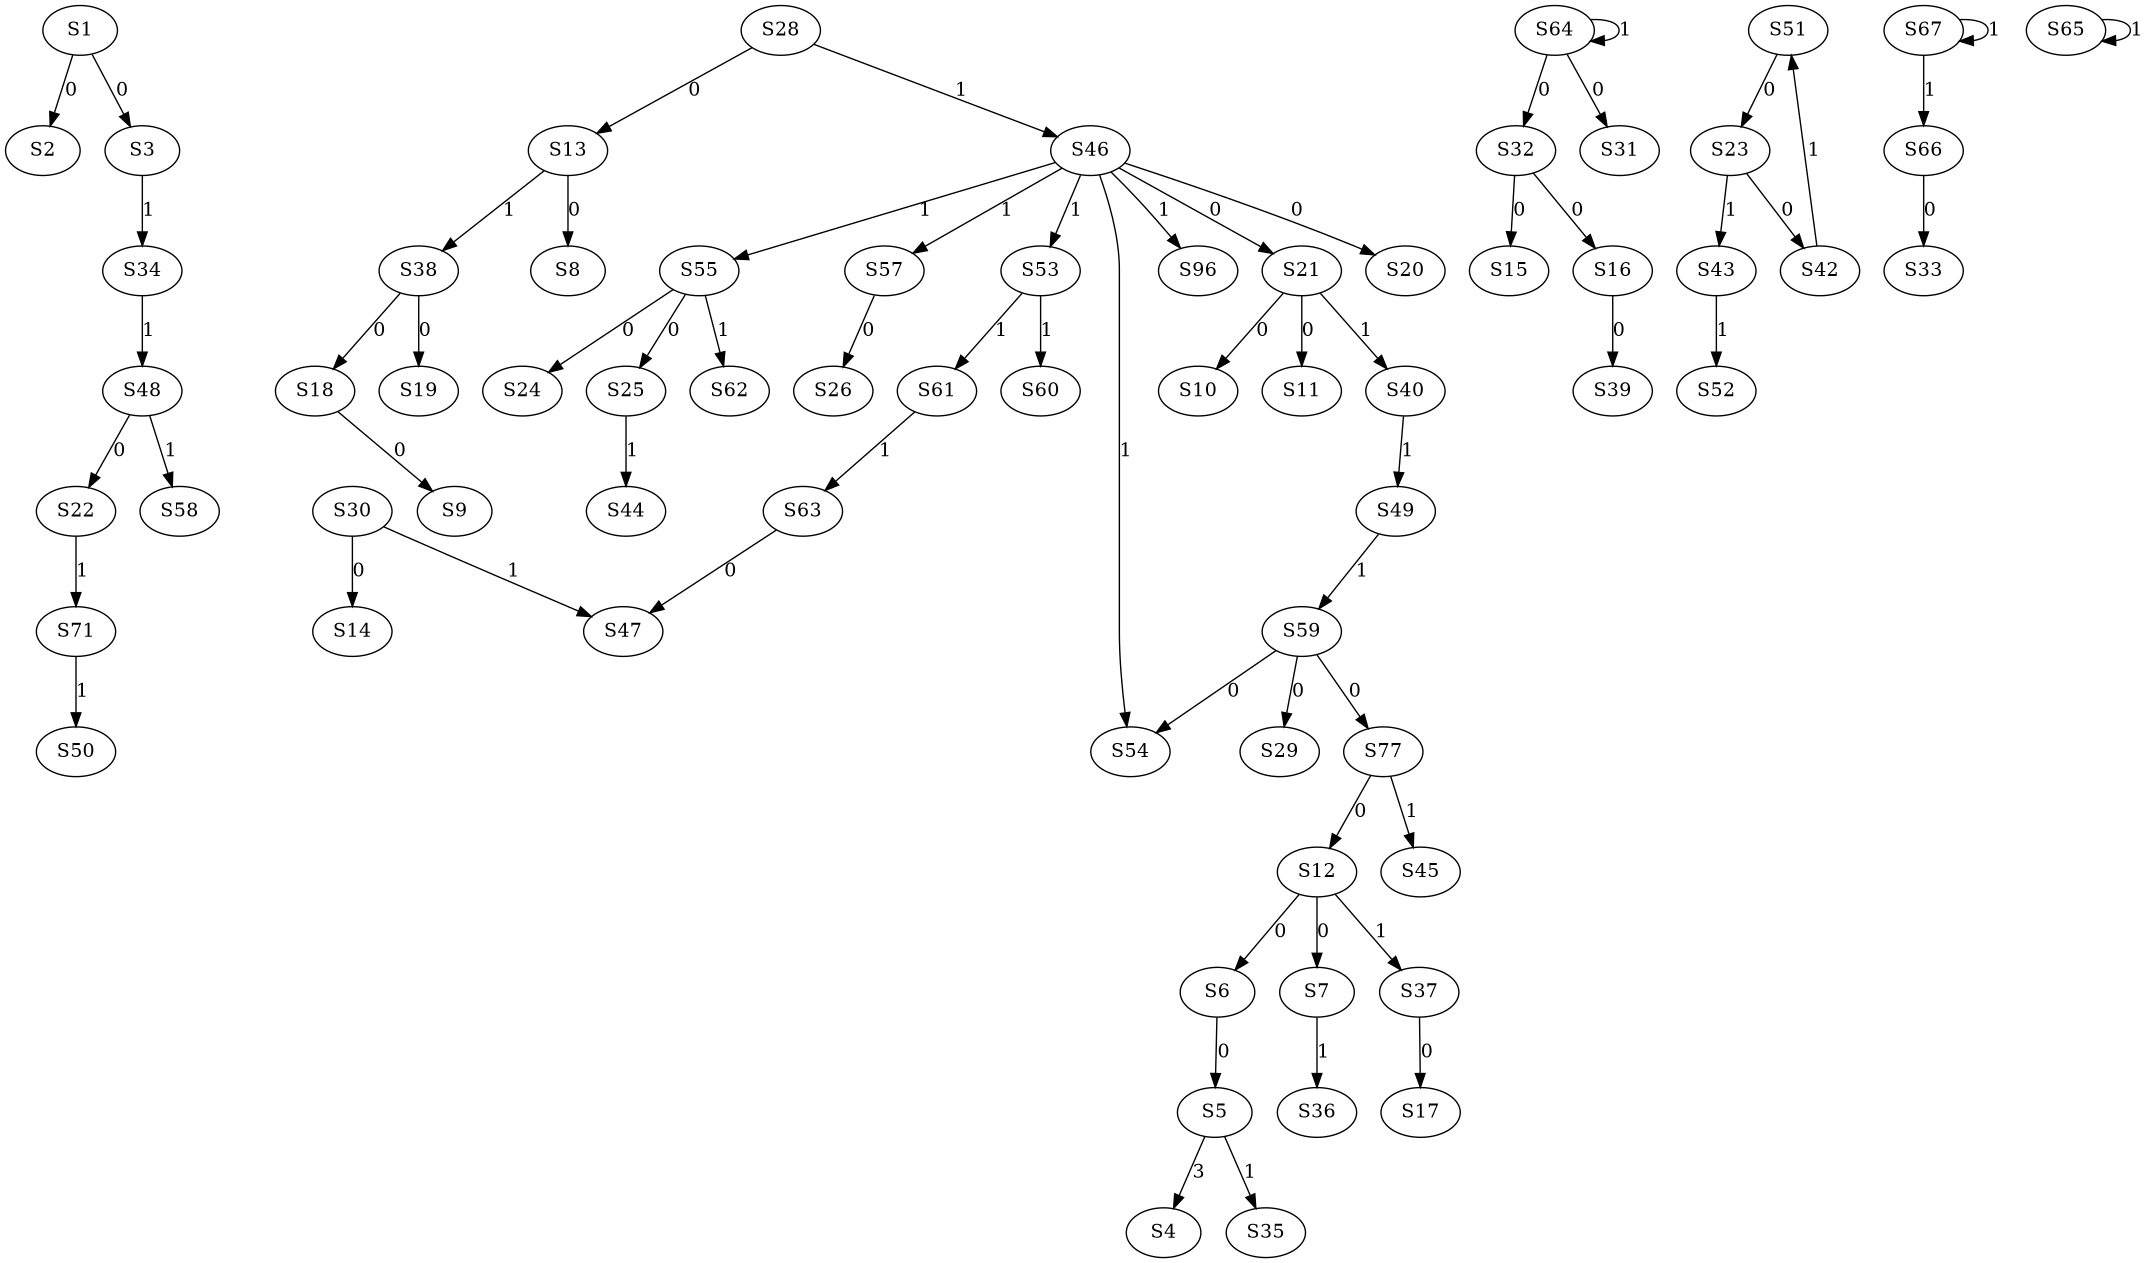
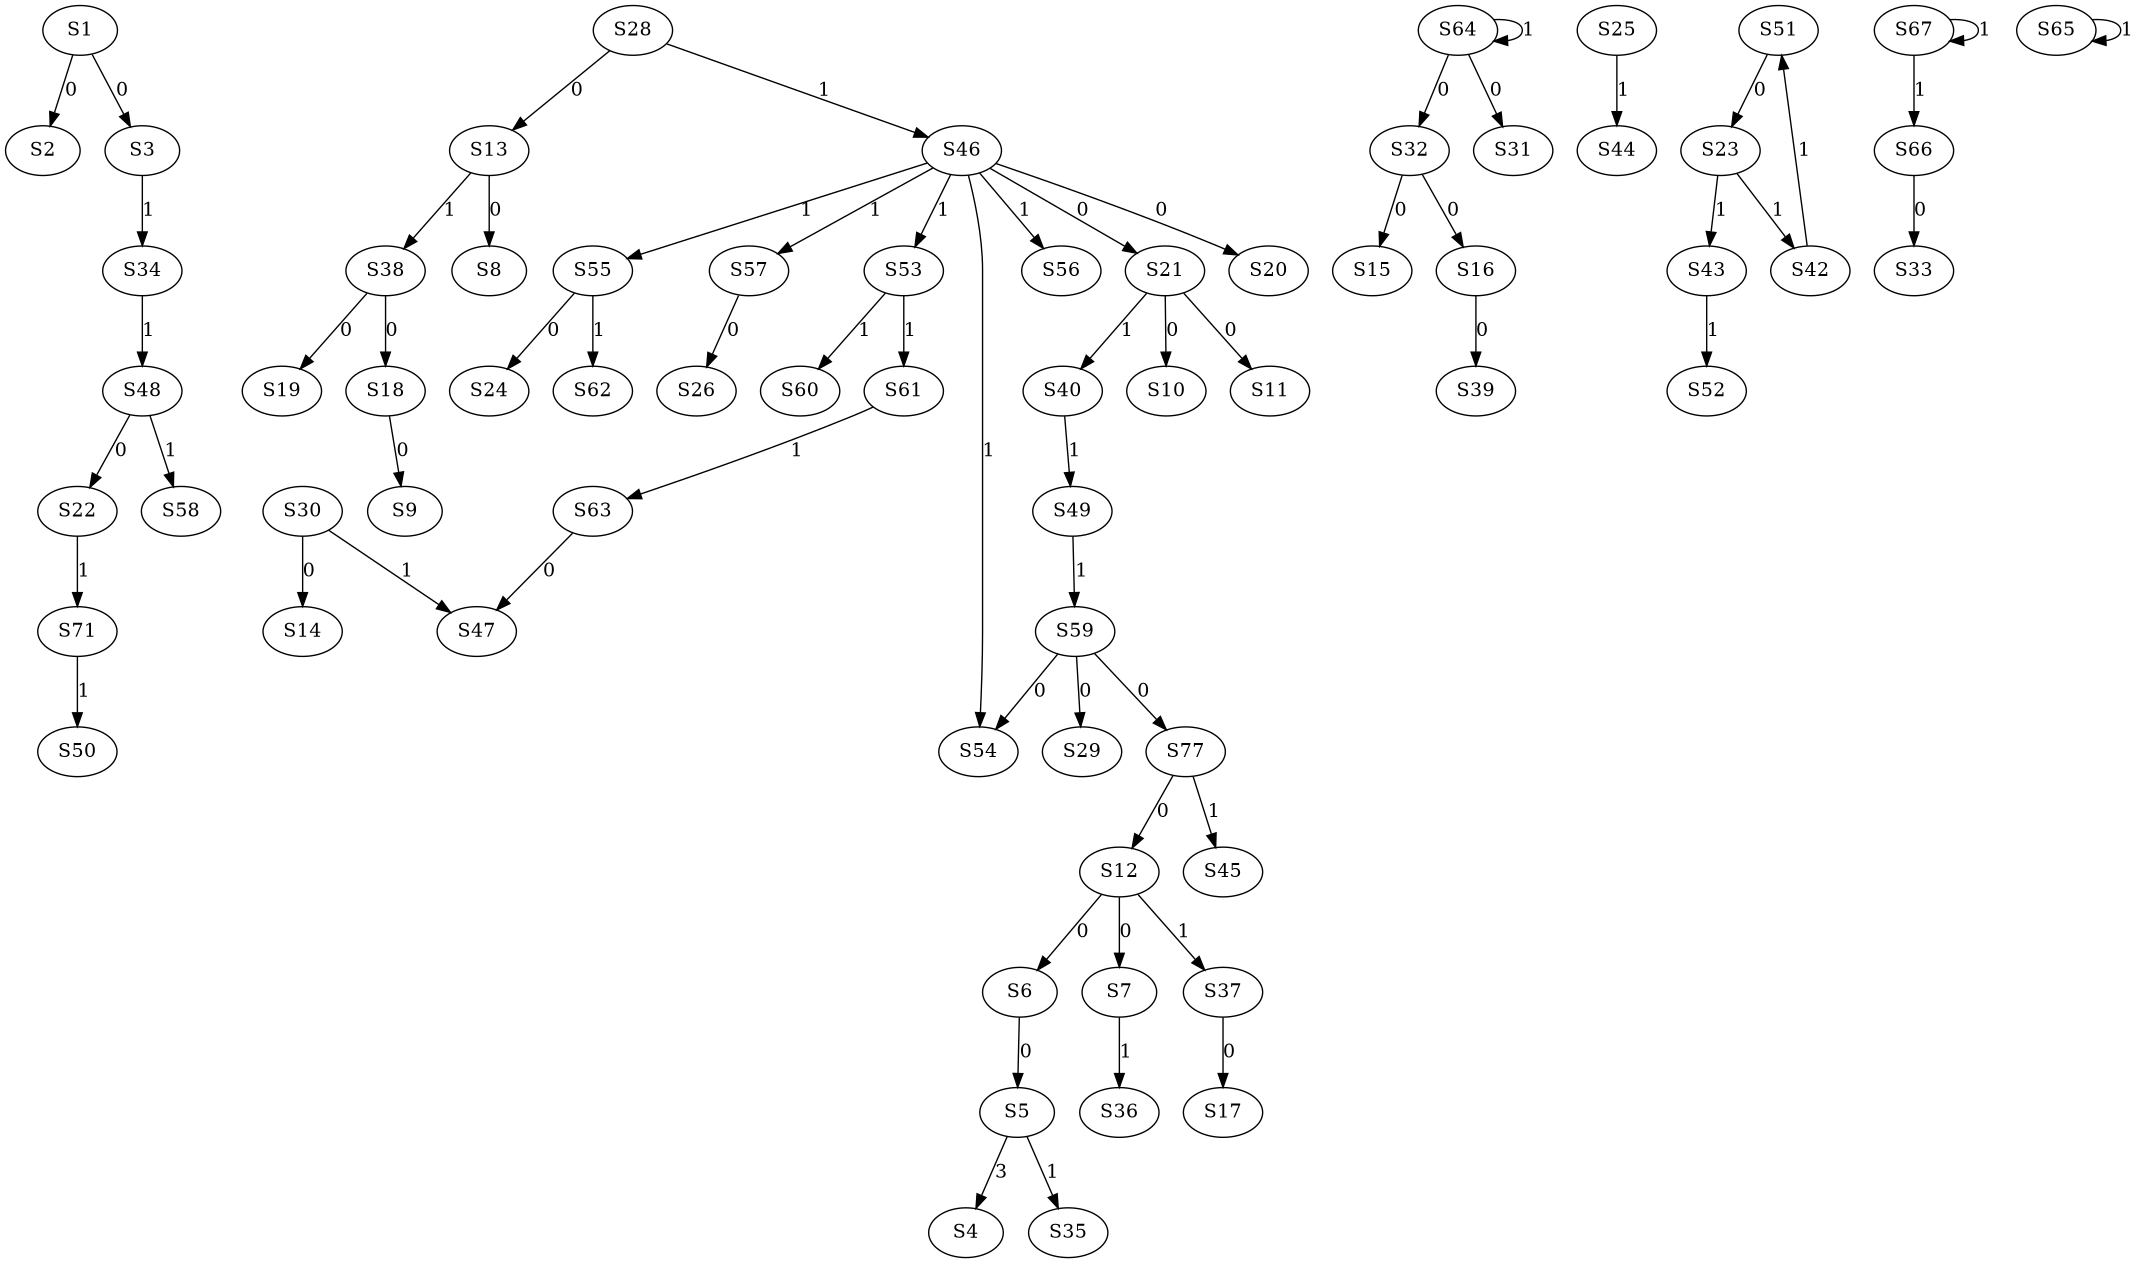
  strict digraph {
    S1
    S2
    S3
    S34
    S48
    S5
    S4
    S35
    S6
    S12
    S7
    S37
    S36
    S17
    S13
    S8
    S38
    S18
    S19
    S9
    S21
    S10
    S11
    S40
    S49
    n26 [label=S77]
    S45
    S28
    S46
    S20
    S55
    S57
    S53
    S54
-   S56 [label=S96]
+   S56
    S30
    S14
    S47
    S32
    S15
    S16
    S39
    S24
    S25
    S62
    S26
    S60
    S61
    S22
    S58
    n51 [label=S71]
    S50
    S51
    S23
    S42
    S43
    S52
    S44
    S59
    S29
    S63
    S64
    S31
    S66
    S33
    S65
    S67
    S1 -> S2 [label=0]
    S1 -> S3 [label=0]
    S3 -> S34 [label=1]
    S34 -> S48 [label=1]
    S48 -> S22 [label=0]
    S48 -> S58 [label=1]
    S5 -> S4 [label=3]
    S5 -> S35 [label=1]
    S6 -> S5 [label=0]
    S12 -> S6 [label=0]
    S12 -> S7 [label=0]
    S12 -> S37 [label=1]
    S7 -> S36 [label=1]
    S37 -> S17 [label=0]
    S13 -> S8 [label=0]
    S13 -> S38 [label=1]
    S38 -> S18 [label=0]
    S38 -> S19 [label=0]
    S18 -> S9 [label=0]
    S21 -> S10 [label=0]
    S21 -> S11 [label=0]
    S21 -> S40 [label=1]
    S40 -> S49 [label=1]
    S49 -> S59 [label=1]
    n26 -> S12 [label=0]
    n26 -> S45 [label=1]
    S28 -> S13 [label=0]
    S28 -> S46 [label=1]
    S46 -> S21 [label=0]
    S46 -> S20 [label=0]
    S46 -> S55 [label=1]
    S46 -> S57 [label=1]
    S46 -> S53 [label=1]
    S46 -> S54 [label=1]
    S46 -> S56 [label=1]
    S55 -> S24 [label=0]
-   S55 -> S25 [label=0]
    S55 -> S62 [label=1]
    S57 -> S26 [label=0]
    S53 -> S60 [label=1]
    S53 -> S61 [label=1]
    S30 -> S14 [label=0]
    S30 -> S47 [label=1]
    S32 -> S15 [label=0]
    S32 -> S16 [label=0]
    S16 -> S39 [label=0]
    S25 -> S44 [label=1]
    S61 -> S63 [label=1]
    S22 -> n51 [label=1]
    n51 -> S50 [label=1]
    S51 -> S23 [label=0]
-   S23 -> S42 [label=0]
+   S23 -> S42 [label=1]
    S23 -> S43 [label=1]
    S42 -> S51 [label=1]
    S43 -> S52 [label=1]
    S59 -> n26 [label=0]
    S59 -> S54 [label=0]
    S59 -> S29 [label=0]
    S63 -> S47 [label=0]
    S64 -> S32 [label=0]
    S64 -> S64 [label=1]
    S64 -> S31 [label=0]
    S66 -> S33 [label=0]
    S65 -> S65 [label=1]
    S67 -> S66 [label=1]
    S67 -> S67 [label=1]
  }
